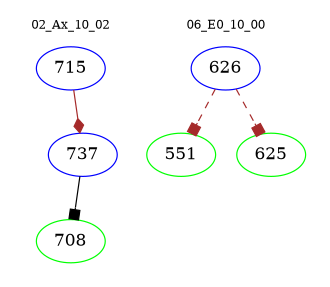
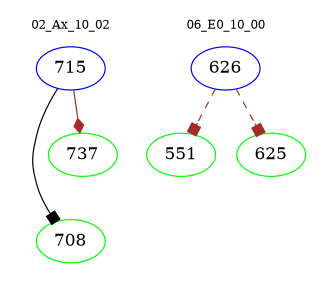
  digraph {
    node [color=green]
    edge [arrowhead=box color=brown style=solid]
    n1 [color=blue label=715]
    n2 [label=708]
-   n3 [color=blue label=737]
+   n3 [label=737]
    n4 [color=blue label=626]
    n5 [label=551]
    n6 [label=625]
    subgraph cluster_1 {
      color=white
      fontsize=10
      label="02_Ax_10_02"
      n1
      n2
      n3
    }
    subgraph cluster_2 {
      color=white
      fontsize=10
      label="06_E0_10_00"
      n4
      n5
      n6
    }
-   n3 -> n2 [color=black]
+   n1 -> n2 [color=black]
    n1 -> n3 [arrowhead=diamond]
    n4 -> n5 [style=dashed]
    n4 -> n6 [style=dashed]
  }
